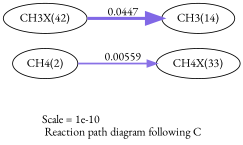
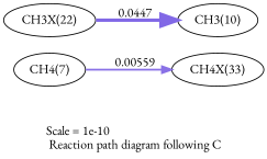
  digraph {
    fontname="EB Garamond"
    label="Scale = 1e-10\l Reaction path diagram following C"
    rankdir=LR
    node [fontname="EB Garamond"]
    edge [fontname="EB Garamond"]
-   n1 [label="CH4(2)"]
+   n1 [label="CH4(7)"]
    n2 [label="CH4X(33)"]
-   n3 [label="CH3X(42)"]
-   n4 [label="CH3(14)"]
+   n3 [label="CH3X(22)"]
+   n4 [label="CH3(10)"]
    n1 -> n2 [arrowsize=1.04 color="0.7, 0.506, 0.9" label=" 0.00559" penwidth=2.08]
    n3 -> n4 [arrowsize=1.83 color="0.7, 0.545, 0.9" label=" 0.0447" penwidth=3.65]
  }
